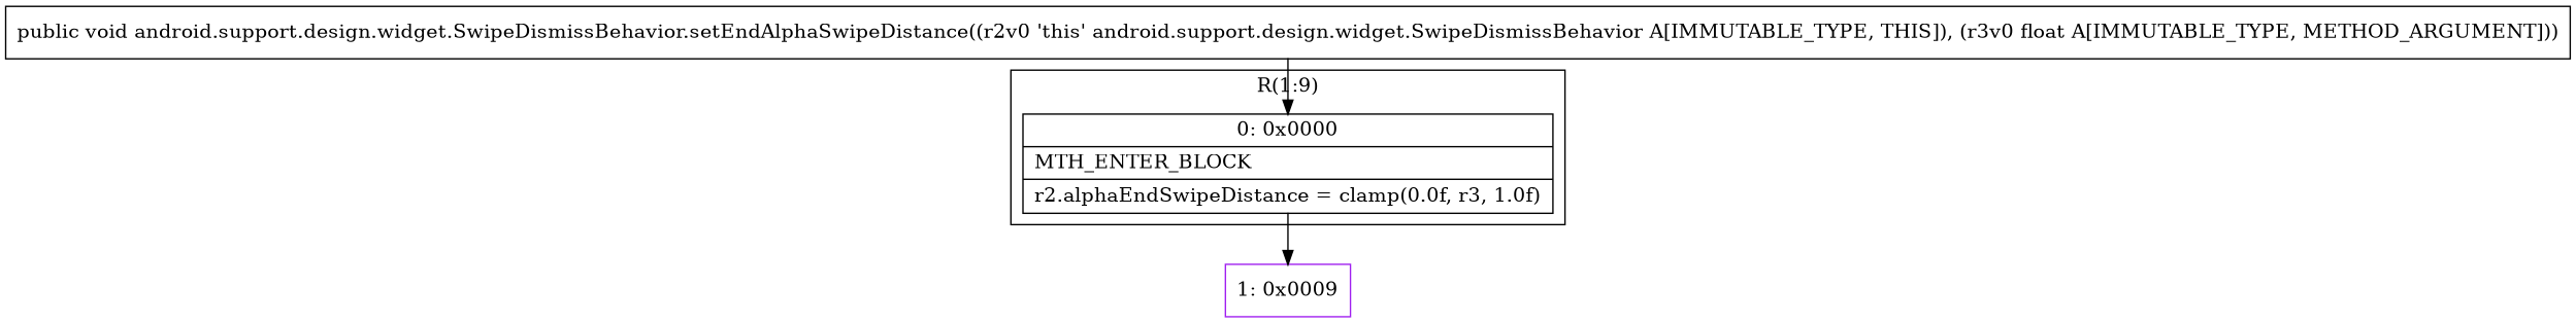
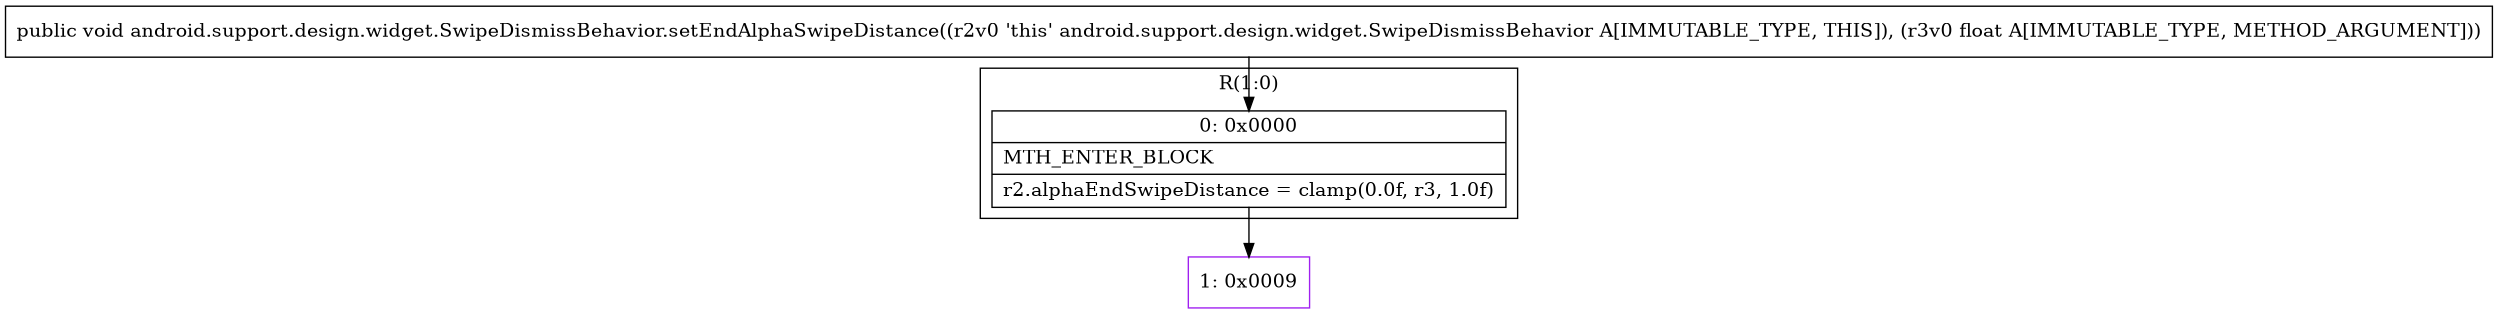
  digraph {
    node [color=black shape=record]
    n1 [label="{0\:\ 0x0000|MTH_ENTER_BLOCK\l|r2.alphaEndSwipeDistance = clamp(0.0f, r3, 1.0f)\l}"]
    n2 [color=purple label="{1\:\ 0x0009}"]
    n3 [label="{public void android.support.design.widget.SwipeDismissBehavior.setEndAlphaSwipeDistance((r2v0 'this' android.support.design.widget.SwipeDismissBehavior A[IMMUTABLE_TYPE, THIS]), (r3v0 float A[IMMUTABLE_TYPE, METHOD_ARGUMENT])) }"]
    subgraph cluster_1 {
-     label="R(1:9)"
+     label="R(1:0)"
      n1
    }
    n1 -> n2
    n3 -> n1
  }
